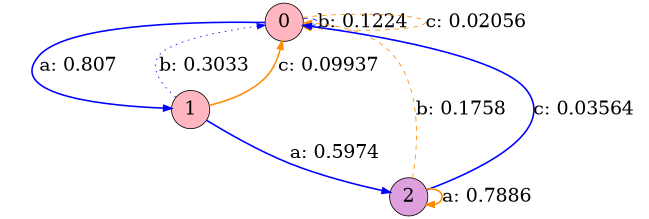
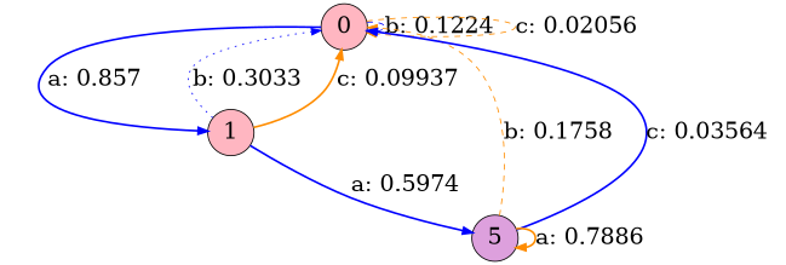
  digraph {
    node [fillcolor=lightpink fontsize=24 shape=circle style=filled]
    edge [color=blue fontsize=24 style=bold]
    0
    1
-   2 [fillcolor=plum]
+   2 [fillcolor=plum label=5]
    0 -> 0 [label="b: 0.1224   " style=dashed]
    0 -> 0 [color=darkorange label="c: 0.02056  " style=dashed]
-   0 -> 1 [label="a: 0.807    "]
+   0 -> 1 [label="a: 0.857    "]
    1 -> 0 [label="b: 0.3033   " style=dotted]
    1 -> 0 [color=darkorange label="c: 0.09937  "]
    1 -> 2 [label="a: 0.5974   "]
    2 -> 0 [color=darkorange label="b: 0.1758   " style=dashed]
    2 -> 0 [label="c: 0.03564  "]
    2 -> 2 [color=darkorange label="a: 0.7886   "]
  }
